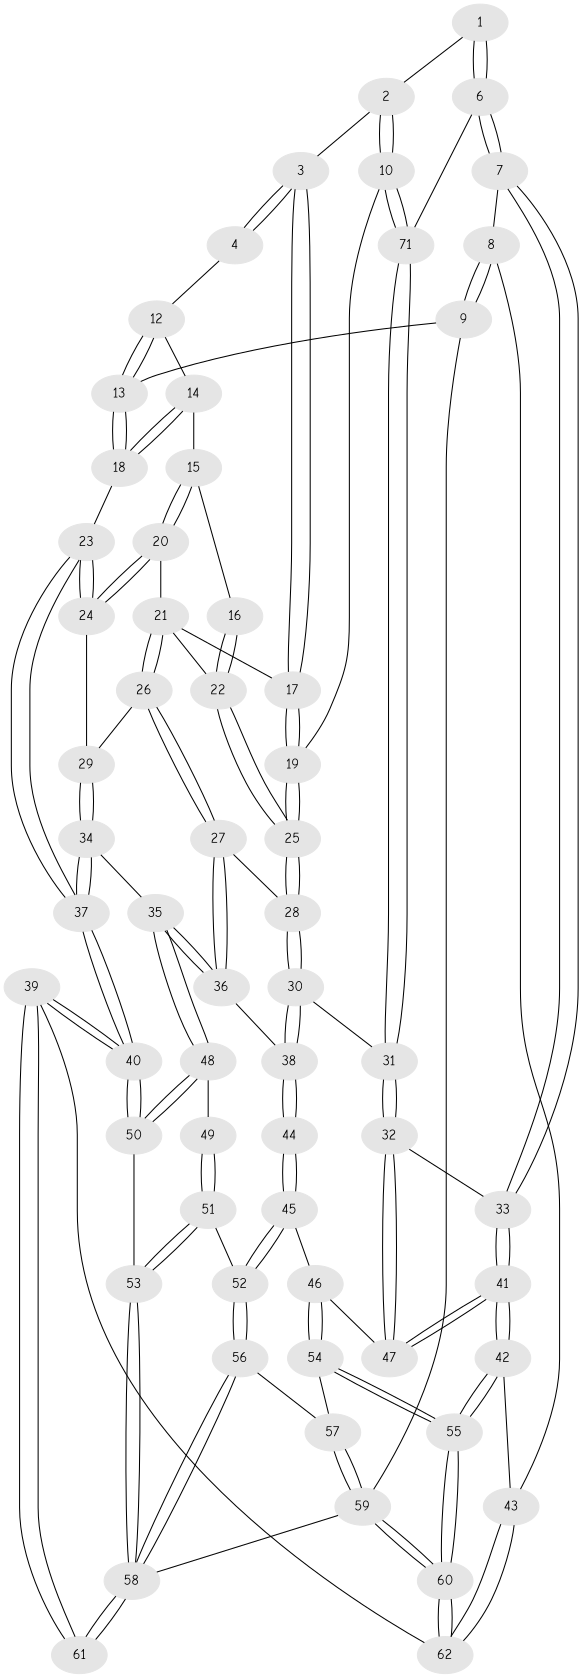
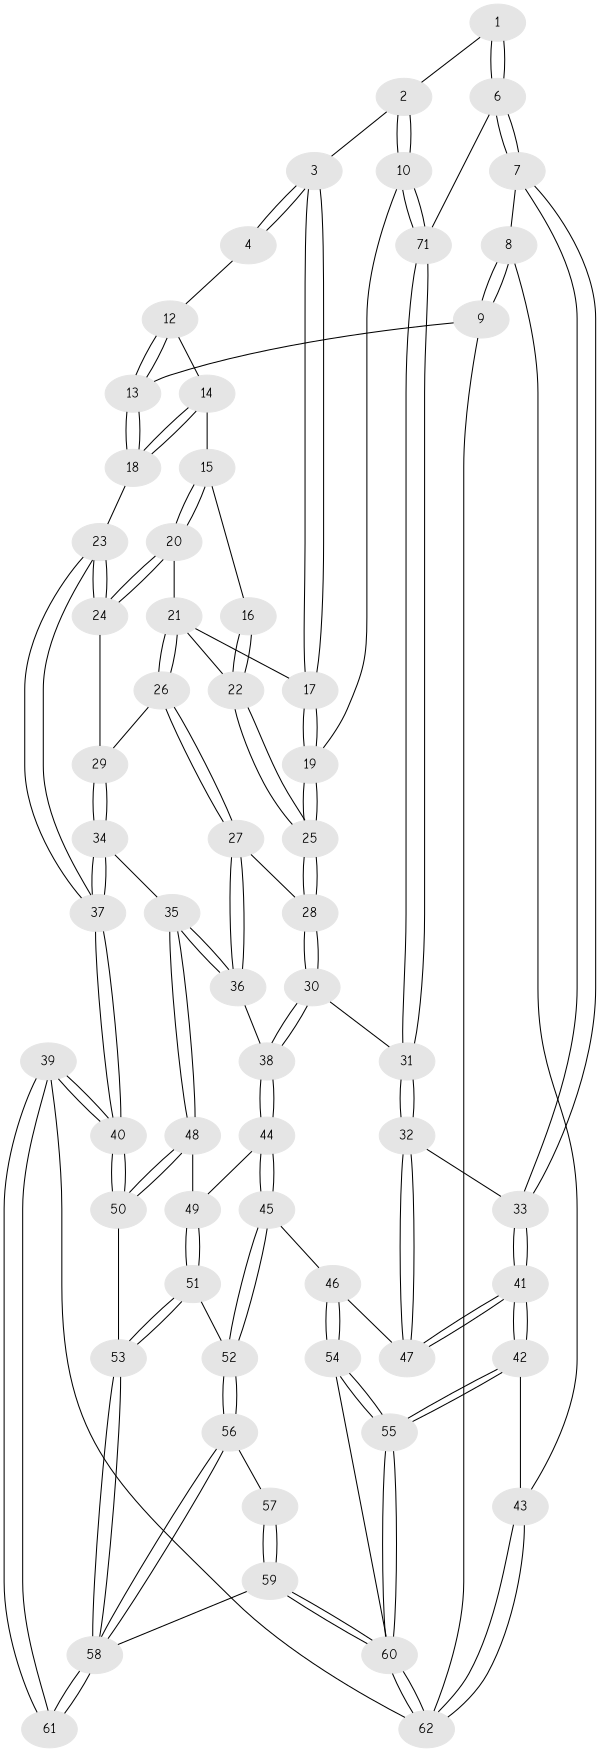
  graph {
    fontname="Comic Neue"
    node [color=gray90 fontname="Comic Neue" style=filled]
    edge [fontname="Comic Neue"]
    1
    2
    6
    3
    10
    7
    n7 [label=71]
    4
    17
    19
    12
    13
    14
    9
    62
    8
    33
    31
    43
    41
    18
    25
    32
    15
    23
    39
    40
    61
    16
    20
    22
    21
    24
    37
    28
    26
    29
    27
    34
    30
    36
    38
    35
    44
    47
    42
    48
    50
    49
    45
    53
    55
    60
    46
    52
    51
    54
    56
    57
    58
    59
    1 -- 2
    1 -- 6
    1 -- 6
    2 -- 3
    2 -- 10
    2 -- 10
    6 -- 7
    6 -- 7
    6 -- n7
    3 -- 4
    3 -- 4
    3 -- 17
    3 -- 17
    10 -- n7
    10 -- n7
    10 -- 19
    7 -- 8
    7 -- 33
    7 -- 33
    n7 -- 31
    n7 -- 31
    4 -- 12
    17 -- 19
    17 -- 19
    19 -- 25
    19 -- 25
    12 -- 13
    12 -- 13
    12 -- 14
    13 -- 18
    13 -- 18
    14 -- 18
    14 -- 18
    14 -- 15
    9 -- 13
-   9 -- 59
+   9 -- 62
    8 -- 9
    8 -- 9
    8 -- 43
    33 -- 41
    33 -- 41
    31 -- 32
    31 -- 32
    43 -- 62
    43 -- 62
    41 -- 47
    41 -- 47
    41 -- 42
    41 -- 42
    18 -- 23
    25 -- 28
    25 -- 28
    32 -- 33
    32 -- 47
    32 -- 47
    15 -- 16
    15 -- 20
    15 -- 20
    23 -- 24
    23 -- 24
    23 -- 37
    23 -- 37
    39 -- 62
    39 -- 40
    39 -- 40
    39 -- 61
    39 -- 61
    40 -- 50
    40 -- 50
    16 -- 22
    16 -- 22
    20 -- 21
    20 -- 24
    20 -- 24
    22 -- 25
    22 -- 25
    21 -- 17
    21 -- 22
    21 -- 26
    21 -- 26
    24 -- 29
    37 -- 40
    37 -- 40
    28 -- 30
    28 -- 30
    26 -- 29
    26 -- 27
    26 -- 27
    29 -- 34
    29 -- 34
    27 -- 28
    27 -- 36
    27 -- 36
    34 -- 37
    34 -- 37
    34 -- 35
    30 -- 31
    30 -- 38
    30 -- 38
    36 -- 38
    38 -- 44
    38 -- 44
    35 -- 36
    35 -- 36
    35 -- 48
    35 -- 48
+   44 -- 49
    44 -- 45
    44 -- 45
    42 -- 43
    42 -- 55
    42 -- 55
    48 -- 50
    48 -- 50
    48 -- 49
    50 -- 53
    49 -- 51
    49 -- 51
    45 -- 46
    45 -- 52
    45 -- 52
    53 -- 58
    53 -- 58
    55 -- 60
    55 -- 60
    60 -- 62
    60 -- 62
    46 -- 47
    46 -- 54
    46 -- 54
    52 -- 56
    52 -- 56
    51 -- 53
    51 -- 53
    51 -- 52
    54 -- 55
    54 -- 55
-   54 -- 57
+   54 -- 60
    56 -- 57
    56 -- 58
    56 -- 58
    57 -- 59
    57 -- 59
    58 -- 61
    58 -- 61
    59 -- 60
    59 -- 60
    59 -- 58
  }
